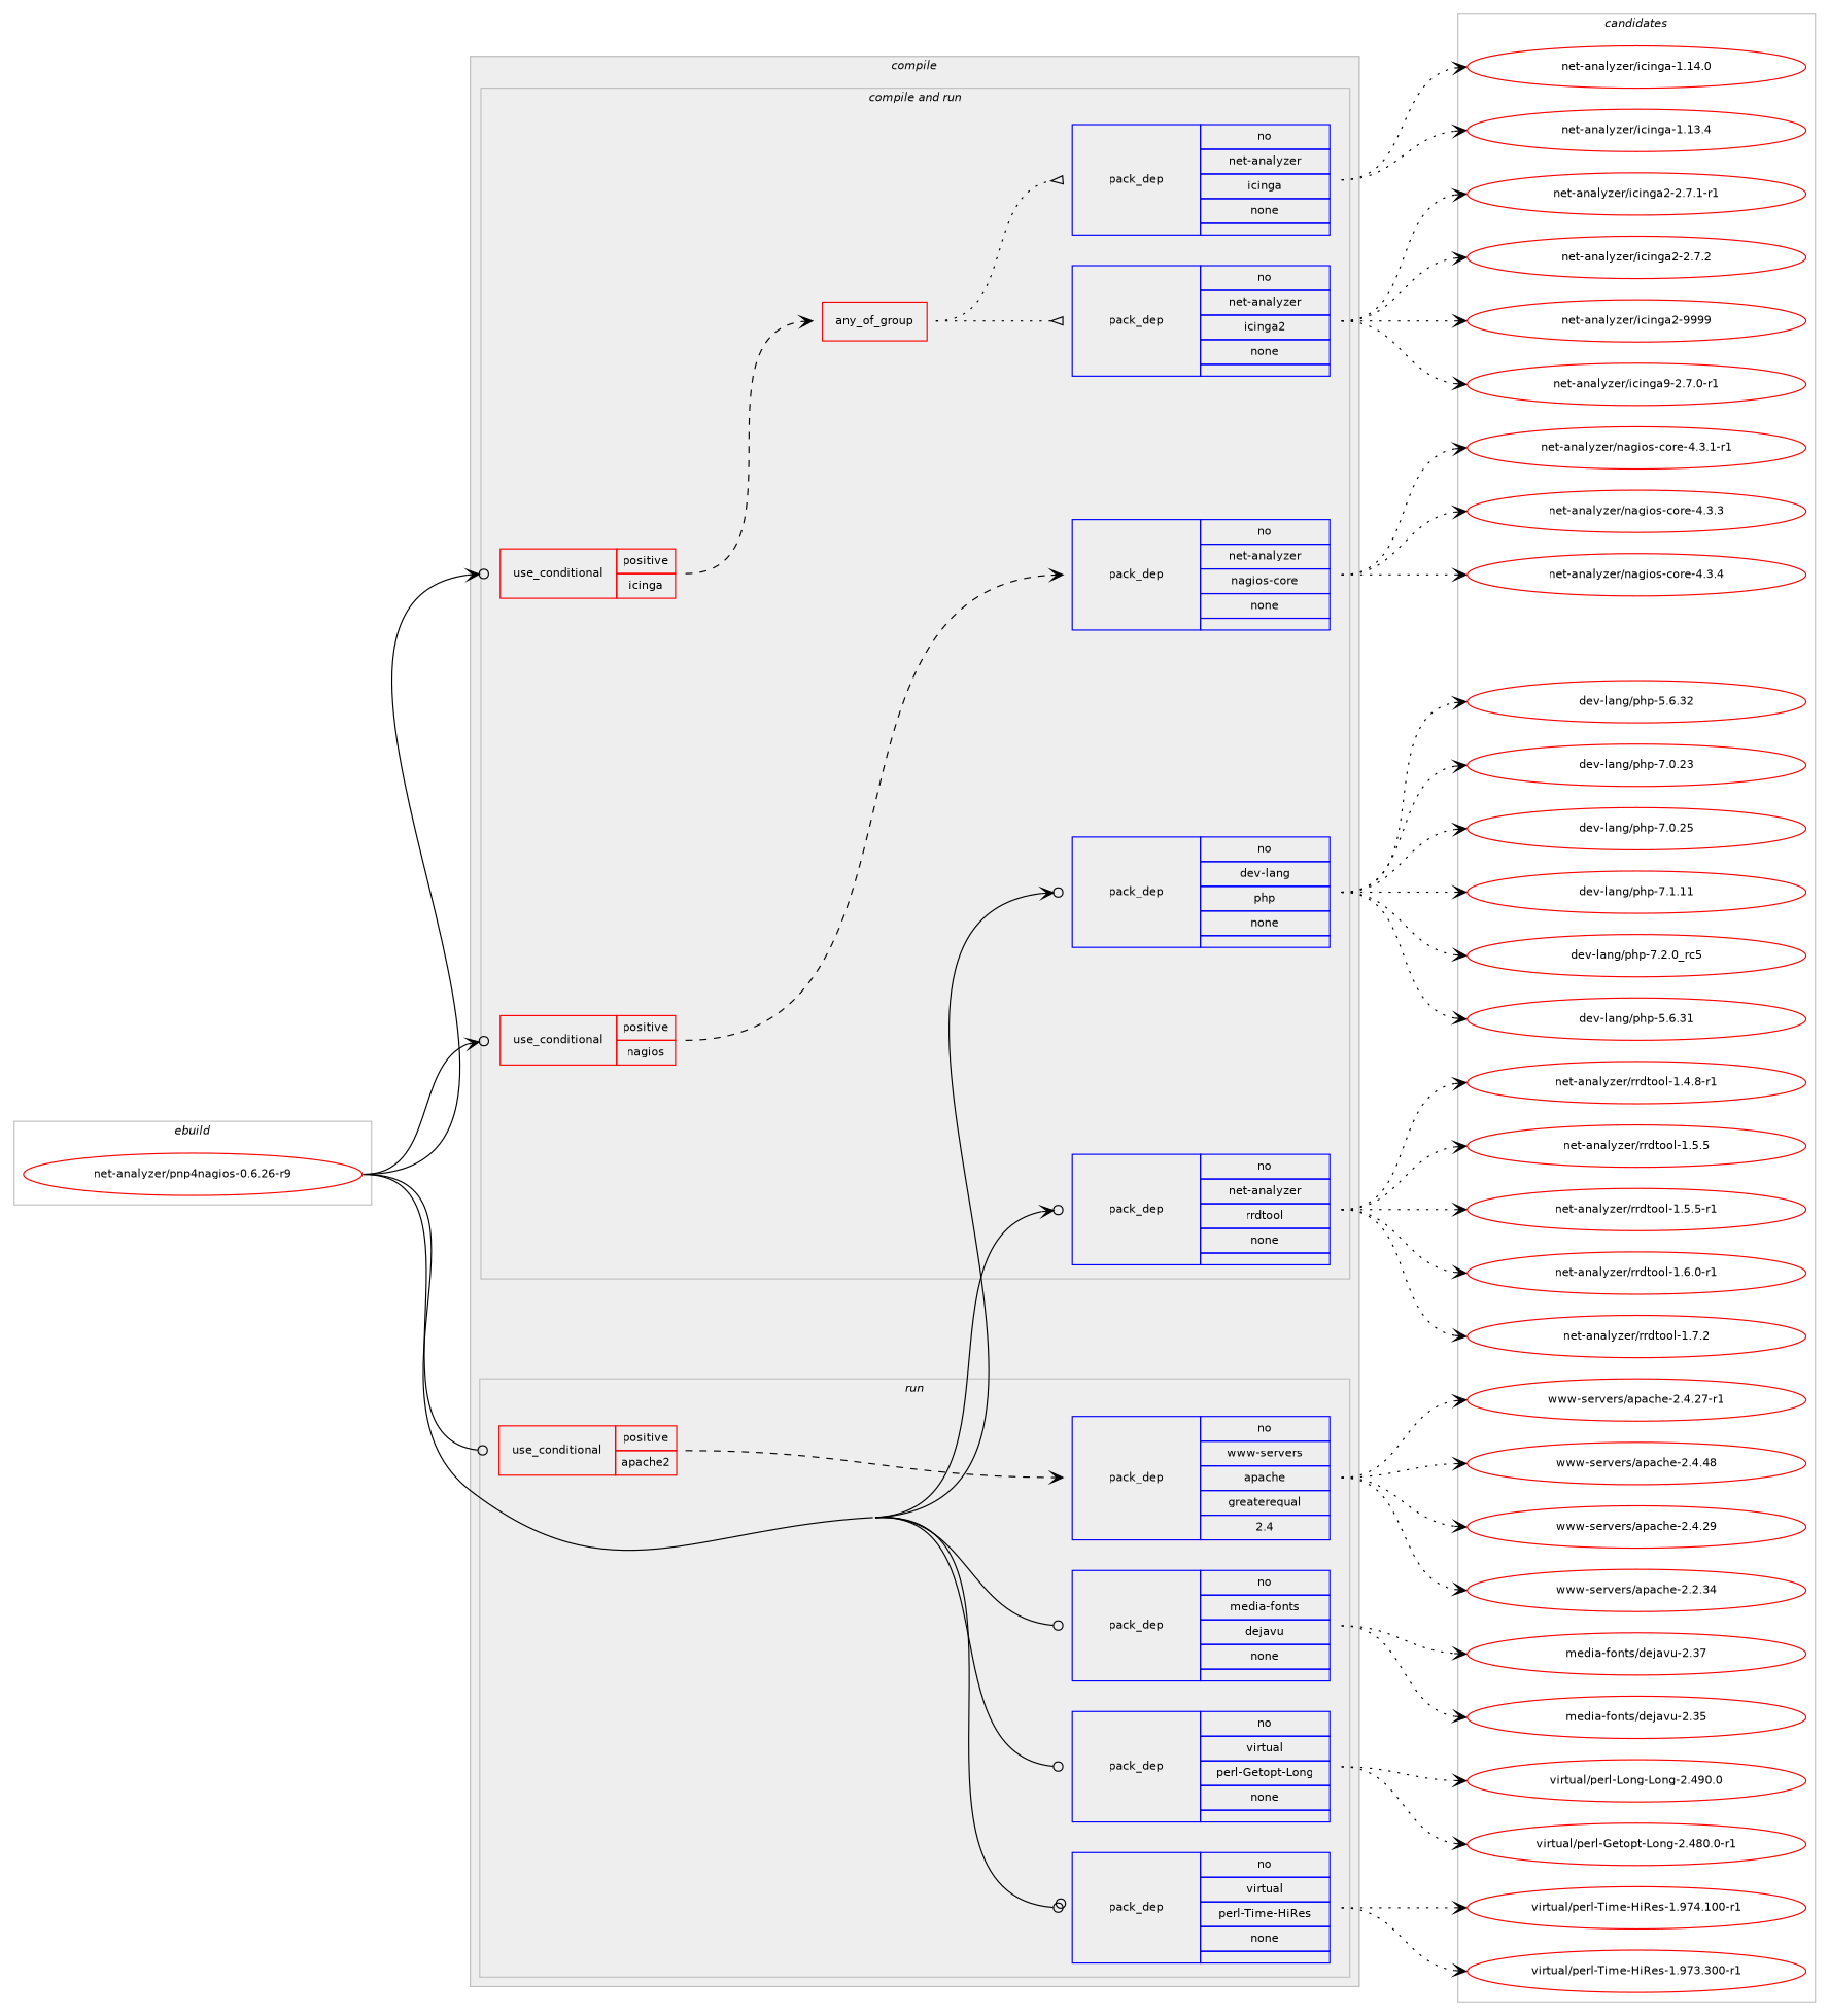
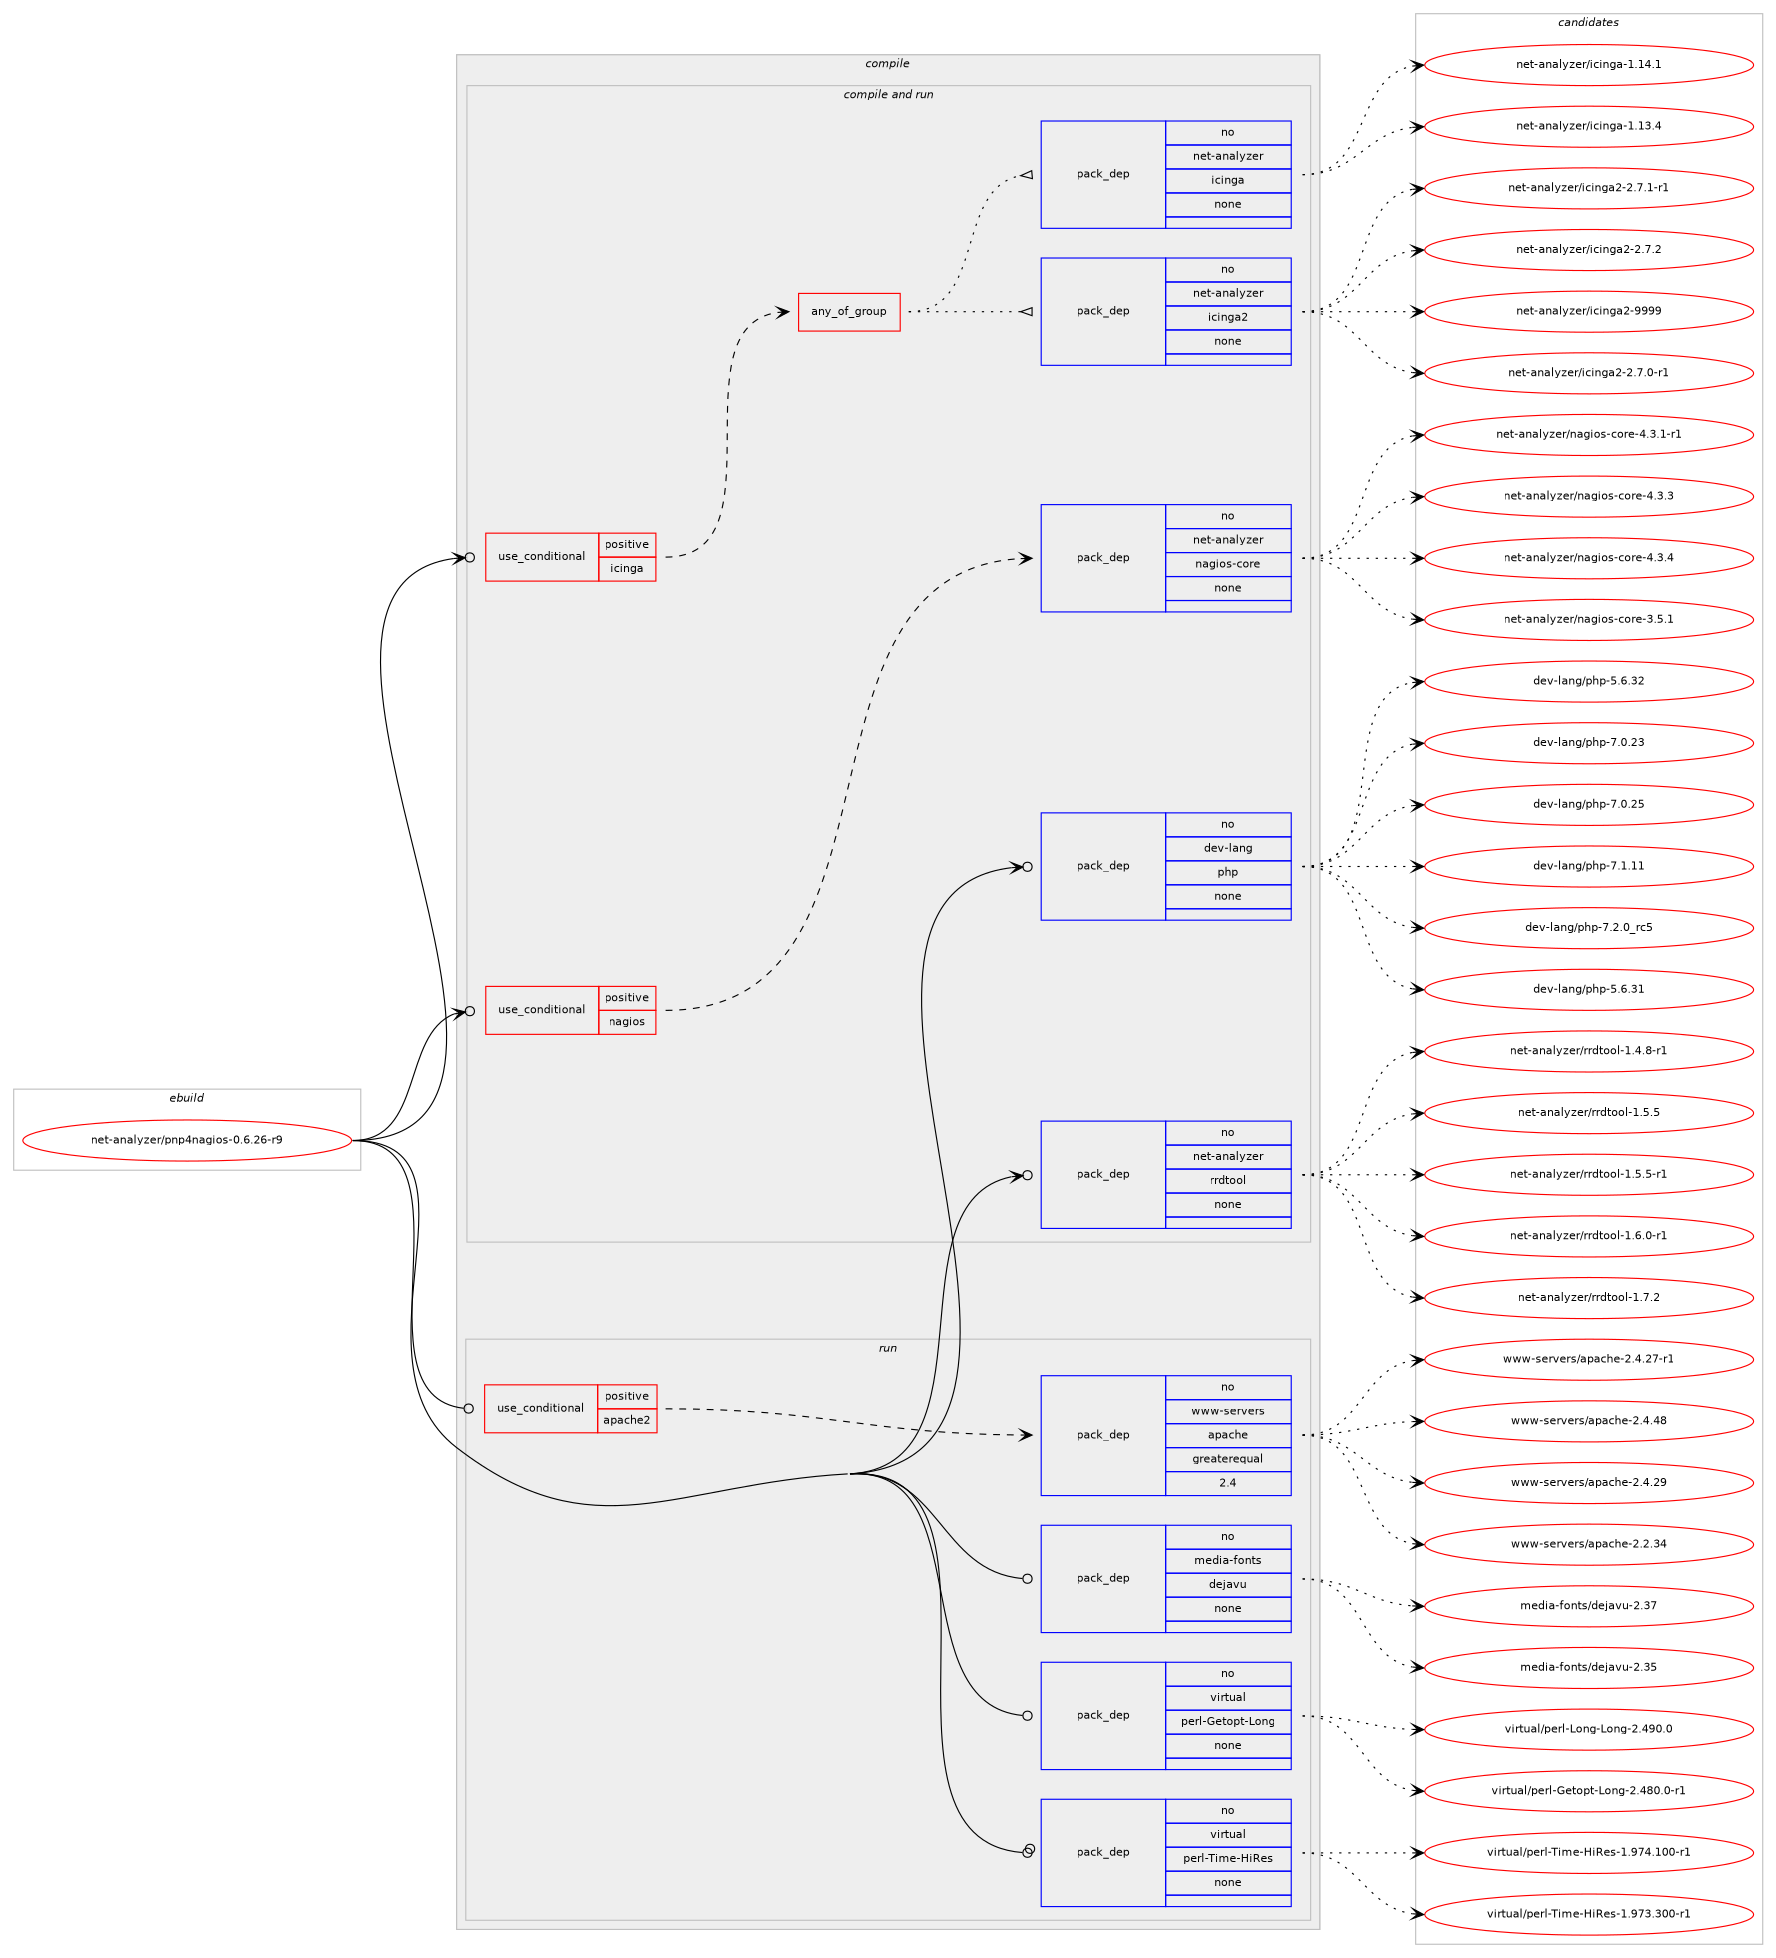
  digraph {
    compound=true
    concentrate=true
    fontname=Helvetica
    fontsize=10
    newrank=true
    rankdir=LR
    ranksep=1.5
    node [color=red fontname=Helvetica fontsize=10]
    edge [arrowhead=vee headport=w style=dotted tailport=e weight=100]
    n1 [label="net-analyzer/pnp4nagios-0.6.26-r9" width=4]
    n2 [color=blue label=<<TABLE BORDER="0" CELLBORDER="1" CELLSPACING="0" CELLPADDING="4" WIDTH="220"><TR><TD ROWSPAN="6" CELLPADDING="30">pack_dep</TD></TR><TR><TD WIDTH="110">no</TD></TR><TR><TD>net-analyzer</TD></TR><TR><TD>icinga2</TD></TR><TR><TD>none</TD></TR><TR><TD></TD></TR></TABLE>> shape=none]
    n3 [color=blue label=<<TABLE BORDER="0" CELLBORDER="1" CELLSPACING="0" CELLPADDING="4" WIDTH="220"><TR><TD ROWSPAN="6" CELLPADDING="30">pack_dep</TD></TR><TR><TD WIDTH="110">no</TD></TR><TR><TD>net-analyzer</TD></TR><TR><TD>icinga</TD></TR><TR><TD>none</TD></TR><TR><TD></TD></TR></TABLE>> shape=none]
    n4 [label=<<TABLE BORDER="0" CELLBORDER="1" CELLSPACING="0" CELLPADDING="4"><TR><TD CELLPADDING="10">any_of_group</TD></TR></TABLE>> shape=none]
    n5 [label=<<TABLE BORDER="0" CELLBORDER="1" CELLSPACING="0" CELLPADDING="4"><TR><TD ROWSPAN="3" CELLPADDING="10">use_conditional</TD></TR><TR><TD>positive</TD></TR><TR><TD>icinga</TD></TR></TABLE>> shape=none]
    n6 [color=blue label=<<TABLE BORDER="0" CELLBORDER="1" CELLSPACING="0" CELLPADDING="4" WIDTH="220"><TR><TD ROWSPAN="6" CELLPADDING="30">pack_dep</TD></TR><TR><TD WIDTH="110">no</TD></TR><TR><TD>net-analyzer</TD></TR><TR><TD>nagios-core</TD></TR><TR><TD>none</TD></TR><TR><TD></TD></TR></TABLE>> shape=none]
    n7 [label=<<TABLE BORDER="0" CELLBORDER="1" CELLSPACING="0" CELLPADDING="4"><TR><TD ROWSPAN="3" CELLPADDING="10">use_conditional</TD></TR><TR><TD>positive</TD></TR><TR><TD>nagios</TD></TR></TABLE>> shape=none]
    n8 [color=blue label=<<TABLE BORDER="0" CELLBORDER="1" CELLSPACING="0" CELLPADDING="4" WIDTH="220"><TR><TD ROWSPAN="6" CELLPADDING="30">pack_dep</TD></TR><TR><TD WIDTH="110">no</TD></TR><TR><TD>dev-lang</TD></TR><TR><TD>php</TD></TR><TR><TD>none</TD></TR><TR><TD></TD></TR></TABLE>> shape=none]
    n9 [color=blue label=<<TABLE BORDER="0" CELLBORDER="1" CELLSPACING="0" CELLPADDING="4" WIDTH="220"><TR><TD ROWSPAN="6" CELLPADDING="30">pack_dep</TD></TR><TR><TD WIDTH="110">no</TD></TR><TR><TD>net-analyzer</TD></TR><TR><TD>rrdtool</TD></TR><TR><TD>none</TD></TR><TR><TD></TD></TR></TABLE>> shape=none]
    n10 [color=blue label=<<TABLE BORDER="0" CELLBORDER="1" CELLSPACING="0" CELLPADDING="4" WIDTH="220"><TR><TD ROWSPAN="6" CELLPADDING="30">pack_dep</TD></TR><TR><TD WIDTH="110">no</TD></TR><TR><TD>media-fonts</TD></TR><TR><TD>dejavu</TD></TR><TR><TD>none</TD></TR><TR><TD></TD></TR></TABLE>> shape=none]
    n11 [color=blue label=<<TABLE BORDER="0" CELLBORDER="1" CELLSPACING="0" CELLPADDING="4" WIDTH="220"><TR><TD ROWSPAN="6" CELLPADDING="30">pack_dep</TD></TR><TR><TD WIDTH="110">no</TD></TR><TR><TD>www-servers</TD></TR><TR><TD>apache</TD></TR><TR><TD>greaterequal</TD></TR><TR><TD>2.4</TD></TR></TABLE>> shape=none]
    n12 [label=<<TABLE BORDER="0" CELLBORDER="1" CELLSPACING="0" CELLPADDING="4"><TR><TD ROWSPAN="3" CELLPADDING="10">use_conditional</TD></TR><TR><TD>positive</TD></TR><TR><TD>apache2</TD></TR></TABLE>> shape=none]
    n13 [color=blue label=<<TABLE BORDER="0" CELLBORDER="1" CELLSPACING="0" CELLPADDING="4" WIDTH="220"><TR><TD ROWSPAN="6" CELLPADDING="30">pack_dep</TD></TR><TR><TD WIDTH="110">no</TD></TR><TR><TD>virtual</TD></TR><TR><TD>perl-Getopt-Long</TD></TR><TR><TD>none</TD></TR><TR><TD></TD></TR></TABLE>> shape=none]
    n14 [color=blue label=<<TABLE BORDER="0" CELLBORDER="1" CELLSPACING="0" CELLPADDING="4" WIDTH="220"><TR><TD ROWSPAN="6" CELLPADDING="30">pack_dep</TD></TR><TR><TD WIDTH="110">no</TD></TR><TR><TD>virtual</TD></TR><TR><TD>perl-Time-HiRes</TD></TR><TR><TD>none</TD></TR><TR><TD></TD></TR></TABLE>> shape=none]
-   n15 [label="net-analyzer/icinga9-2.7.0-r1" width=4]
+   n15 [label="net-analyzer/icinga2-2.7.0-r1" width=4]
    n16 [label="net-analyzer/icinga2-2.7.1-r1" width=4]
    n17 [label="net-analyzer/icinga2-2.7.2" width=4]
    n18 [label="net-analyzer/icinga2-9999" width=4]
    n19 [label="net-analyzer/icinga-1.13.4" width=4]
-   n20 [label="net-analyzer/icinga-1.14.0" width=4]
+   n20 [label="net-analyzer/icinga-1.14.1" width=4]
+   n21 [label="net-analyzer/nagios-core-3.5.1" width=4]
    n22 [label="net-analyzer/nagios-core-4.3.1-r1" width=4]
    n23 [label="net-analyzer/nagios-core-4.3.3" width=4]
    n24 [label="net-analyzer/nagios-core-4.3.4" width=4]
    n25 [label="dev-lang/php-5.6.31" width=4]
    n26 [label="dev-lang/php-5.6.32" width=4]
    n27 [label="dev-lang/php-7.0.23" width=4]
    n28 [label="dev-lang/php-7.0.25" width=4]
    n29 [label="dev-lang/php-7.1.11" width=4]
    n30 [label="dev-lang/php-7.2.0_rc5" width=4]
    n31 [label="net-analyzer/rrdtool-1.4.8-r1" width=4]
    n32 [label="net-analyzer/rrdtool-1.5.5" width=4]
    n33 [label="net-analyzer/rrdtool-1.5.5-r1" width=4]
    n34 [label="net-analyzer/rrdtool-1.6.0-r1" width=4]
    n35 [label="net-analyzer/rrdtool-1.7.2" width=4]
    n36 [label="www-servers/apache-2.2.34" width=4]
    n37 [label="www-servers/apache-2.4.27-r1" width=4]
    n38 [label="www-servers/apache-2.4.48" width=4]
    n39 [label="www-servers/apache-2.4.29" width=4]
    n40 [label="media-fonts/dejavu-2.35" width=4]
    n41 [label="media-fonts/dejavu-2.37" width=4]
    n42 [label="virtual/perl-Time-HiRes-1.973.300-r1" width=4]
    n43 [label="virtual/perl-Time-HiRes-1.974.100-r1" width=4]
    n44 [label="virtual/perl-Getopt-Long-2.480.0-r1" width=4]
    n45 [label="virtual/perl-Long-Long-2.490.0" width=4]
    subgraph cluster_1 {
      color=gray
      label=<<i>ebuild</i>>
      rank=same
      n1
    }
    subgraph cluster_2 {
      color=gray
      label=<<i>dependencies</i>>
      subgraph cluster_3 {
        color=gray
        fillcolor="#eeeeee"
        label=<<i>compile</i>>
        style=filled
      }
      subgraph cluster_4 {
        color=gray
        fillcolor="#eeeeee"
        label=<<i>compile and run</i>>
        style=filled
        subgraph sub_5 {
          color=gray
          fillcolor="#eeeeee"
          label=<<i>compile and run</i>>
          style=filled
          n5
          subgraph sub_6 {
            color=gray
            fillcolor="#eeeeee"
            label=<<i>compile and run</i>>
            style=filled
            n4
            subgraph sub_7 {
              color=gray
              fillcolor="#eeeeee"
              label=<<i>compile and run</i>>
              style=filled
              n2
            }
            subgraph sub_8 {
              color=gray
              fillcolor="#eeeeee"
              label=<<i>compile and run</i>>
              style=filled
              n3
            }
          }
        }
        subgraph sub_9 {
          color=gray
          fillcolor="#eeeeee"
          label=<<i>compile and run</i>>
          style=filled
          n7
          subgraph sub_10 {
            color=gray
            fillcolor="#eeeeee"
            label=<<i>compile and run</i>>
            style=filled
            n6
          }
        }
        subgraph sub_11 {
          color=gray
          fillcolor="#eeeeee"
          label=<<i>compile and run</i>>
          style=filled
          n8
        }
        subgraph sub_12 {
          color=gray
          fillcolor="#eeeeee"
          label=<<i>compile and run</i>>
          style=filled
          n9
        }
      }
      subgraph cluster_13 {
        color=gray
        fillcolor="#eeeeee"
        label=<<i>run</i>>
        style=filled
        subgraph sub_14 {
          color=gray
          fillcolor="#eeeeee"
          label=<<i>run</i>>
          style=filled
          n10
        }
        subgraph sub_15 {
          color=gray
          fillcolor="#eeeeee"
          label=<<i>run</i>>
          style=filled
          n12
          subgraph sub_16 {
            color=gray
            fillcolor="#eeeeee"
            label=<<i>run</i>>
            style=filled
            n11
          }
        }
        subgraph sub_17 {
          color=gray
          fillcolor="#eeeeee"
          label=<<i>run</i>>
          style=filled
          n13
        }
        subgraph sub_18 {
          color=gray
          fillcolor="#eeeeee"
          label=<<i>run</i>>
          style=filled
          n14
        }
      }
    }
    subgraph cluster_19 {
      color=gray
      label=<<i>candidates</i>>
      rank=same
      subgraph sub_20 {
        color=black
        label=<<i>candidates</i>>
        nodesep=1
        rank=same
        n15
        n16
        n17
        n18
      }
      subgraph sub_21 {
        color=black
        label=<<i>candidates</i>>
        nodesep=1
        rank=same
        n19
        n20
      }
      subgraph sub_22 {
        color=black
        label=<<i>candidates</i>>
        nodesep=1
        rank=same
+       n21
        n22
        n23
        n24
      }
      subgraph sub_23 {
        color=black
        label=<<i>candidates</i>>
        nodesep=1
        rank=same
        n25
        n26
        n27
        n28
        n29
        n30
      }
      subgraph sub_24 {
        color=black
        label=<<i>candidates</i>>
        nodesep=1
        rank=same
        n31
        n32
        n33
        n34
        n35
      }
      subgraph sub_25 {
        color=black
        label=<<i>candidates</i>>
        nodesep=1
        rank=same
        n36
        n37
        n38
        n39
      }
      subgraph sub_26 {
        color=black
        label=<<i>candidates</i>>
        nodesep=1
        rank=same
        n40
        n41
      }
      subgraph sub_27 {
        color=black
        label=<<i>candidates</i>>
        nodesep=1
        rank=same
        n42
        n43
      }
      subgraph sub_28 {
        color=black
        label=<<i>candidates</i>>
        nodesep=1
        rank=same
        n44
        n45
      }
    }
    n1 -> n5 [arrowhead=odotvee style=solid weight=20]
    n1 -> n7 [arrowhead=odotvee style=solid weight=20]
    n1 -> n8 [arrowhead=odotvee style=solid weight=20]
    n1 -> n9 [arrowhead=odotvee style=solid weight=20]
    n1 -> n10 [arrowhead=odot style=solid weight=20]
    n1 -> n12 [arrowhead=odot style=solid weight=20]
    n1 -> n13 [arrowhead=odot style=solid weight=20]
    n1 -> n14 [arrowhead=odot style=solid weight=20]
    n2 -> n15
    n2 -> n16
    n2 -> n17
    n2 -> n18
    n3 -> n19
    n3 -> n20
    n4 -> n2 [arrowhead=oinv weight=20]
    n4 -> n3 [arrowhead=oinv weight=20]
    n5 -> n4 [style=dashed weight=20]
+   n6 -> n21
    n6 -> n22
    n6 -> n23
    n6 -> n24
    n7 -> n6 [style=dashed weight=20]
    n8 -> n25
    n8 -> n26
    n8 -> n27
    n8 -> n28
    n8 -> n29
    n8 -> n30
    n9 -> n31
    n9 -> n32
    n9 -> n33
    n9 -> n34
    n9 -> n35
    n10 -> n40
    n10 -> n41
    n11 -> n36
    n11 -> n37
    n11 -> n38
    n11 -> n39
    n12 -> n11 [style=dashed weight=20]
    n13 -> n44
    n13 -> n45
    n14 -> n42
    n14 -> n43
  }
